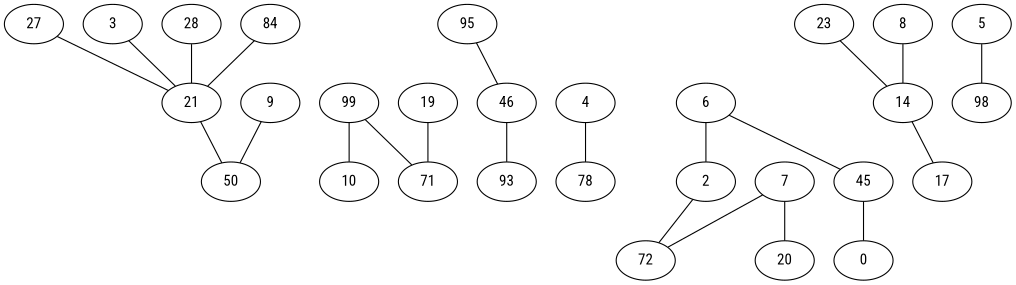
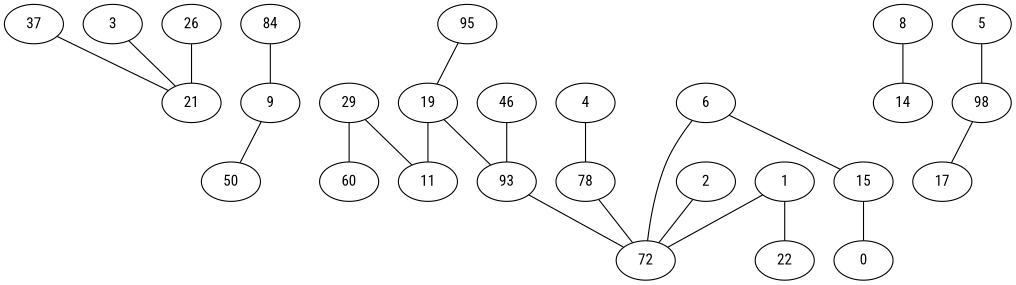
  digraph {
    fontname="Roboto Condensed"
    node [fontname="Roboto Condensed"]
    edge [color=black dir=none fontname="Roboto Condensed"]
-   27
+   27 [label=37]
    21
    n3 [label=50]
-   29 [label=99]
-   10
+   29
+   10 [label=60]
    19
    n7 [label=93]
-   11 [label=71]
+   11
    n9 [label=72]
-   23
    14
    n12 [label=78]
    n13 [label=46]
    6
    0
-   15 [label=45]
+   15
    3
-   26 [label=28]
+   26
    9
    n20 [label=98]
    17
    4
    5
    n24 [label=95]
    2
    8
-   7
-   22 [label=20]
+   7 [label=1]
+   22
    n29 [label=84]
    subgraph sub_1 {
      27
      21
      n3
      29
      10
      19
      n7
      11
      n9
-     23
      14
      n12
      n13
      6
      0
      15
      3
      26
      9
      n20
      17
      4
      5
      n24
      2
      8
      7
      22
      n29
    }
    27 -> 21
-   21 -> n3
    29 -> 10
    29 -> 11
+   19 -> n7
    19 -> 11
-   23 -> 14
+   n7 -> n9
+   n12 -> n9
    n13 -> n7
-   6 -> 2
+   6 -> n9
    6 -> 15
    15 -> 0
    3 -> 21
    26 -> 21
    9 -> n3
-   14 -> 17
+   n20 -> 17
    4 -> n12
    5 -> n20
-   n24 -> n13
+   n24 -> 19
    2 -> n9
    8 -> 14
    7 -> n9
    7 -> 22
-   n29 -> 21
+   n29 -> 9
  }
